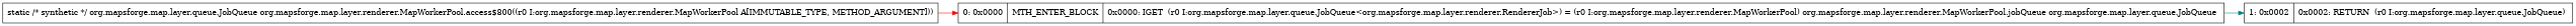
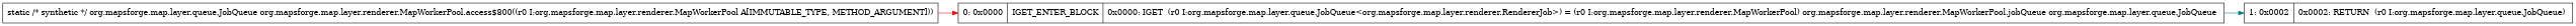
  digraph {
    rankdir=LR
    node [shape=record]
-   n1 [label="{0\:\ 0x0000|MTH_ENTER_BLOCK\l|0x0000: IGET  (r0 I:org.mapsforge.map.layer.queue.JobQueue\<org.mapsforge.map.layer.renderer.RendererJob\>) = (r0 I:org.mapsforge.map.layer.renderer.MapWorkerPool) org.mapsforge.map.layer.renderer.MapWorkerPool.jobQueue org.mapsforge.map.layer.queue.JobQueue \l}"]
+   n1 [label="{0\:\ 0x0000|IGET_ENTER_BLOCK\l|0x0000: IGET  (r0 I:org.mapsforge.map.layer.queue.JobQueue\<org.mapsforge.map.layer.renderer.RendererJob\>) = (r0 I:org.mapsforge.map.layer.renderer.MapWorkerPool) org.mapsforge.map.layer.renderer.MapWorkerPool.jobQueue org.mapsforge.map.layer.queue.JobQueue \l}"]
    n2 [label="{1\:\ 0x0002|0x0002: RETURN  (r0 I:org.mapsforge.map.layer.queue.JobQueue) \l}"]
    n3 [label="{static \/* synthetic *\/ org.mapsforge.map.layer.queue.JobQueue org.mapsforge.map.layer.renderer.MapWorkerPool.access$800((r0 I:org.mapsforge.map.layer.renderer.MapWorkerPool A[IMMUTABLE_TYPE, METHOD_ARGUMENT])) }"]
    n1 -> n2 [color=teal]
    n3 -> n1 [color=red]
  }
